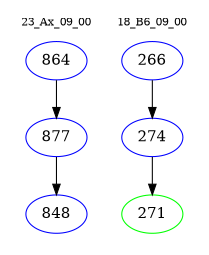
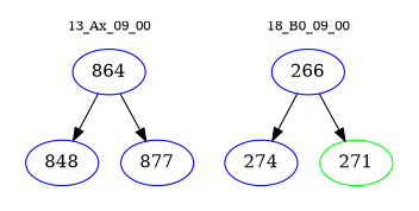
  digraph {
    node [color=blue]
    edge [color=black]
    n1 [label=864]
    n2 [label=848]
    n3 [label=877]
    n4 [label=266]
    n5 [label=274]
    n6 [color=green label=271]
    subgraph cluster_1 {
      color=white
      fontsize=10
-     label="23_Ax_09_00"
+     label="13_Ax_09_00"
      n1
      n2
      n3
    }
    subgraph cluster_2 {
      color=white
      fontsize=10
-     label="18_B6_09_00"
+     label="18_B0_09_00"
      n4
      n5
      n6
    }
-   n3 -> n2
+   n1 -> n2
    n1 -> n3
    n4 -> n5
-   n5 -> n6
+   n4 -> n6
  }
